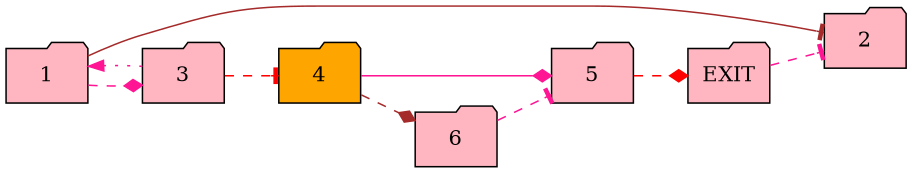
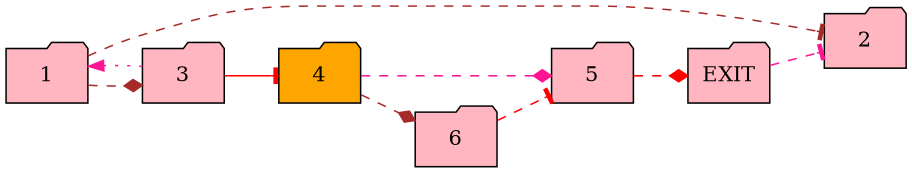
  digraph {
    rankdir=LR
    node [fillcolor=lightpink shape=folder style=filled]
    edge [arrowhead=tee color=brown style=dashed]
    1
    2
    3
    n4 [label=EXIT]
    4 [fillcolor=orange]
    5
    6
-   1 -> 2 [style=solid]
-   1 -> 3 [arrowhead=diamond color=deeppink]
+   1 -> 2
+   1 -> 3 [arrowhead=diamond]
    3 -> 1 [arrowhead=normal color=deeppink style=dotted]
-   3 -> 4 [color=red]
+   3 -> 4 [color=red style=solid]
    n4 -> 2 [color=deeppink]
-   4 -> 5 [arrowhead=diamond color=deeppink style=solid]
+   4 -> 5 [arrowhead=diamond color=deeppink]
    4 -> 6 [arrowhead=diamond]
    5 -> n4 [arrowhead=diamond color=red]
-   6 -> 5 [color=deeppink]
+   6 -> 5 [color=red]
  }
